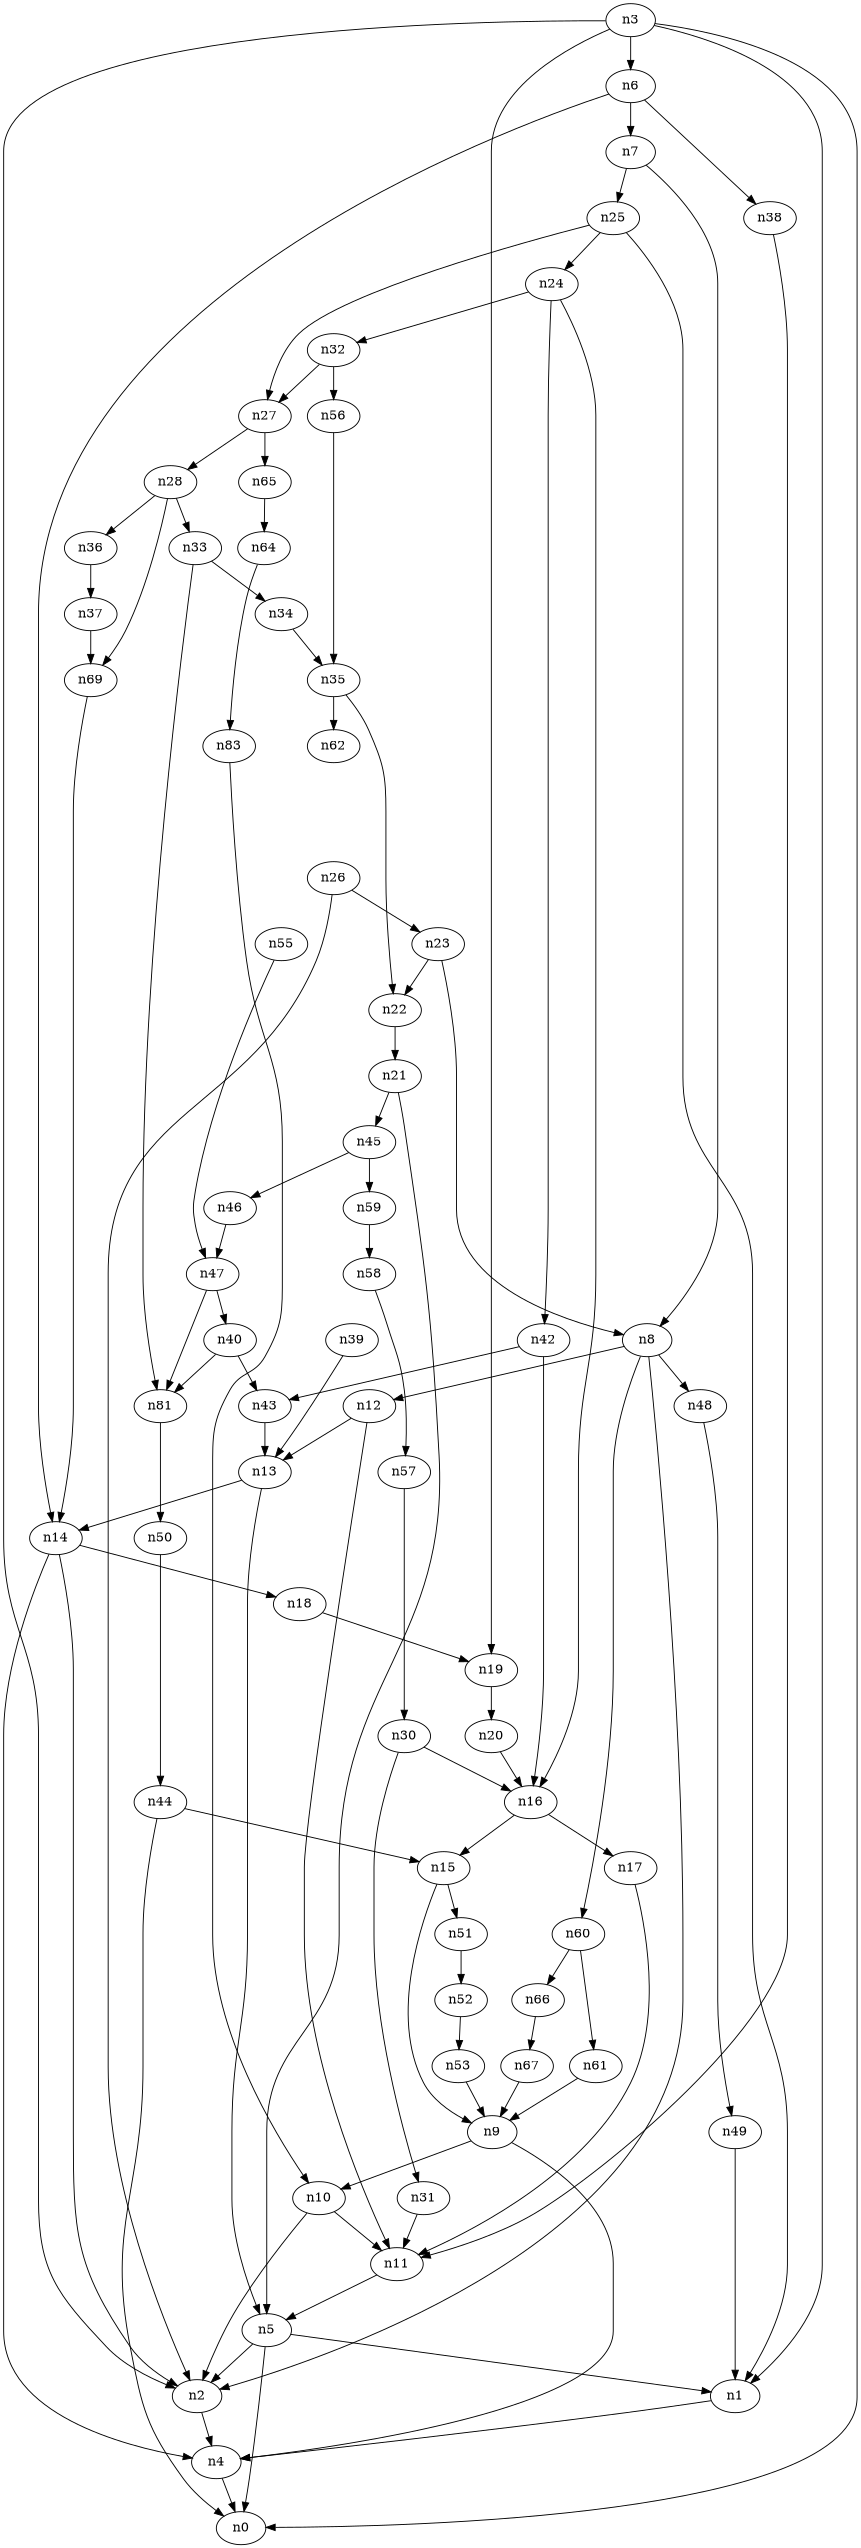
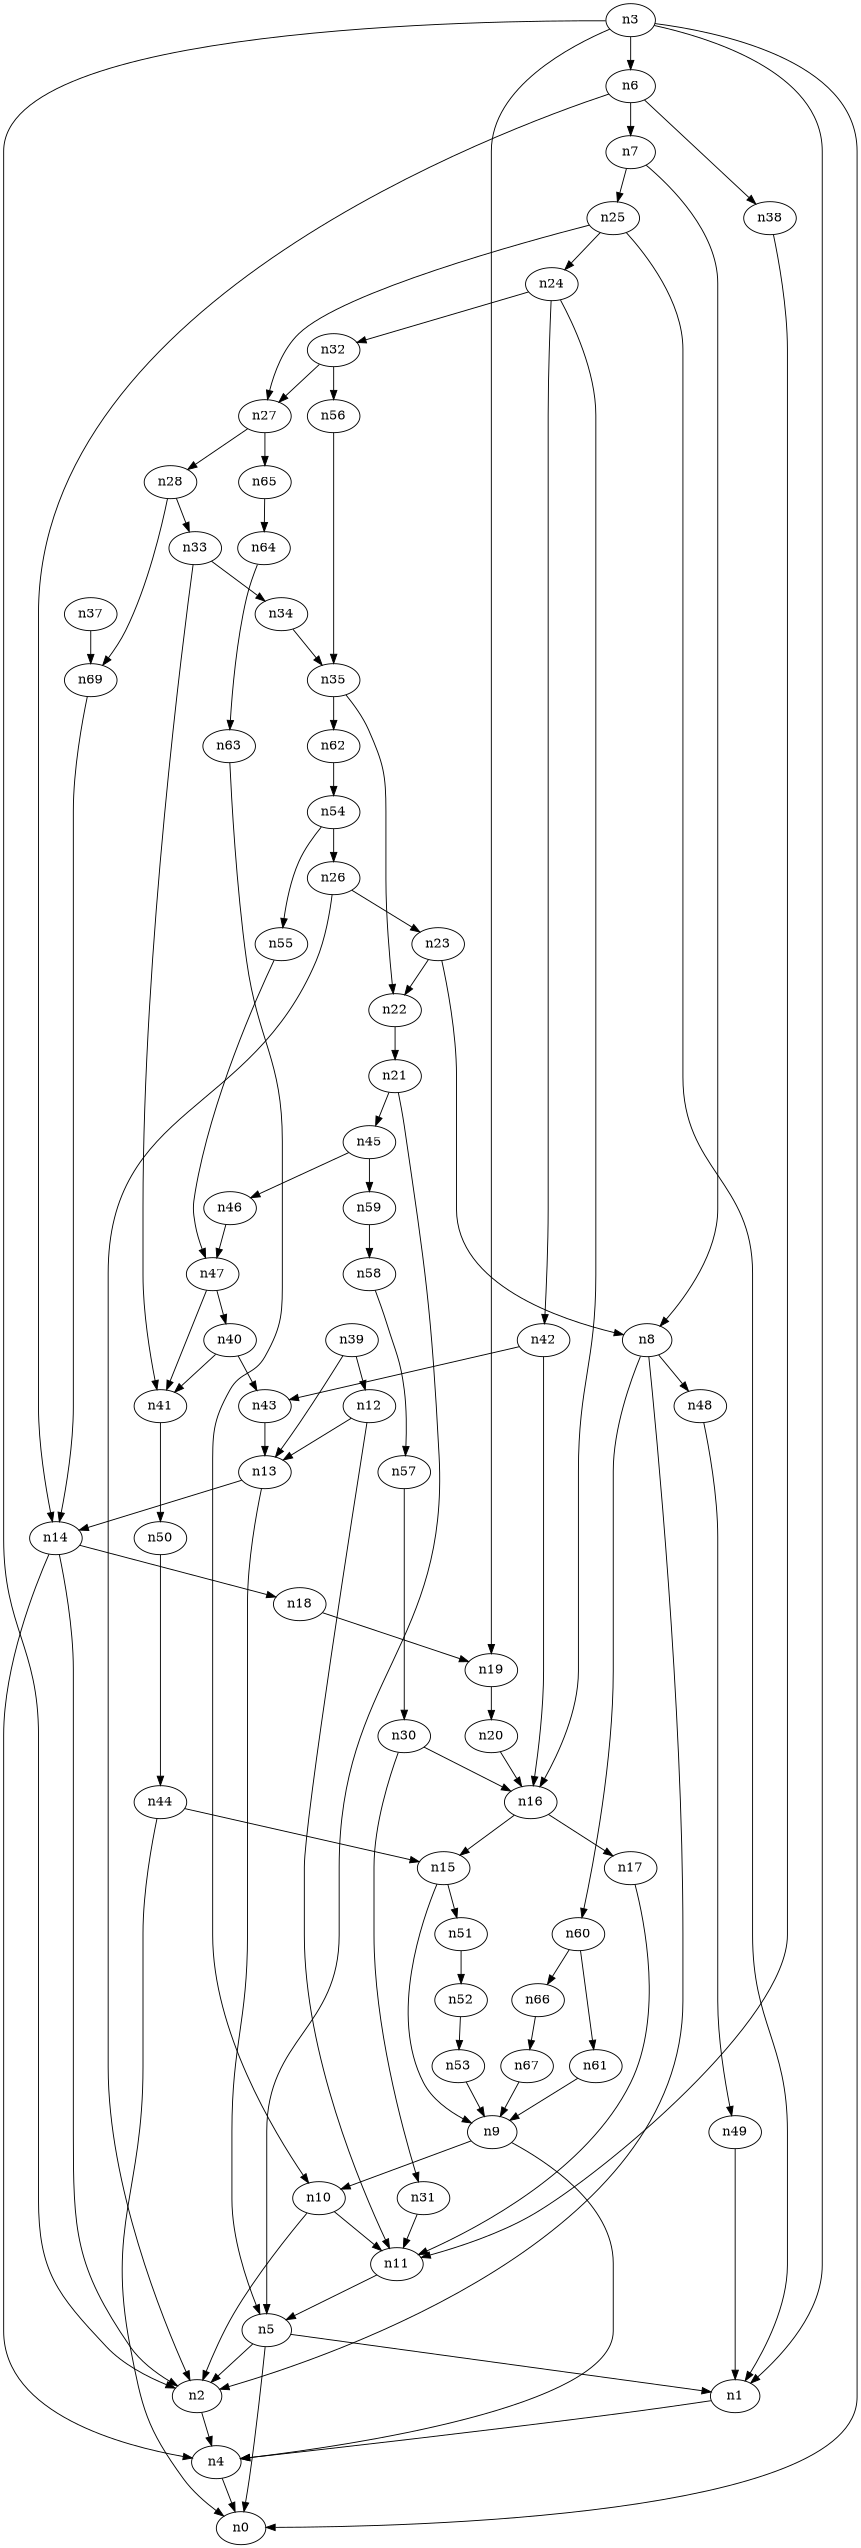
  digraph {
    n1
    n4
    n0
    n2
    n3
    n6
    n19
    n7
    n14
    n38
    n20
    n8
    n25
    n18
    n11
    n16
    n5
    n12
    n48
    n60
    n24
    n27
    n13
    n49
    n61
    n66
    n32
    n42
    n28
    n65
    n9
    n67
    n10
    n15
    n51
    n52
    n53
    n17
    n21
    n45
    n46
    n59
    n47
    n58
    n22
    n23
    n56
    n43
    n35
    n29 [label=n69]
    n33
-   n36
    n64
    n26
    n34
-   n41 [label=n81]
+   n41
    n37
-   n63 [label=n83]
+   n63
    n50
    n30
    n31
    n62
    n44
+   n54
    n55
    n39
    n40
    n57
    n1 -> n4
    n4 -> n0
    n2 -> n4
    n3 -> n1
    n3 -> n0
    n3 -> n2
    n3 -> n6
    n3 -> n19
    n6 -> n7
    n6 -> n14
    n6 -> n38
    n19 -> n20
    n7 -> n8
    n7 -> n25
    n14 -> n4
    n14 -> n2
    n14 -> n18
    n38 -> n11
    n20 -> n16
    n8 -> n2
-   n8 -> n12
+   n39 -> n12
    n8 -> n48
    n8 -> n60
    n25 -> n1
    n25 -> n24
    n25 -> n27
    n18 -> n19
    n11 -> n5
    n16 -> n15
    n16 -> n17
    n5 -> n1
    n5 -> n0
    n5 -> n2
    n12 -> n11
    n12 -> n13
    n48 -> n49
    n60 -> n61
    n60 -> n66
    n24 -> n16
    n24 -> n32
    n24 -> n42
    n27 -> n28
    n27 -> n65
    n13 -> n14
    n13 -> n5
    n49 -> n1
    n61 -> n9
    n66 -> n67
    n32 -> n27
    n32 -> n56
    n42 -> n16
    n42 -> n43
    n28 -> n29
    n28 -> n33
-   n28 -> n36
    n65 -> n64
    n9 -> n4
    n9 -> n10
    n67 -> n9
    n10 -> n2
    n10 -> n11
    n15 -> n9
    n15 -> n51
    n51 -> n52
    n52 -> n53
    n53 -> n9
    n17 -> n11
    n21 -> n5
    n21 -> n45
    n45 -> n46
    n45 -> n59
    n46 -> n47
    n59 -> n58
    n47 -> n41
    n47 -> n40
    n58 -> n57
    n22 -> n21
    n23 -> n8
    n23 -> n22
    n56 -> n35
    n43 -> n13
    n35 -> n22
    n35 -> n62
    n29 -> n14
    n33 -> n34
    n33 -> n41
-   n36 -> n37
    n64 -> n63
    n26 -> n2
    n26 -> n23
    n34 -> n35
    n41 -> n50
    n37 -> n29
    n63 -> n10
    n50 -> n44
    n30 -> n16
    n30 -> n31
    n31 -> n11
+   n62 -> n54
    n44 -> n0
    n44 -> n15
+   n54 -> n26
+   n54 -> n55
    n55 -> n47
    n39 -> n13
    n40 -> n43
    n40 -> n41
    n57 -> n30
  }
